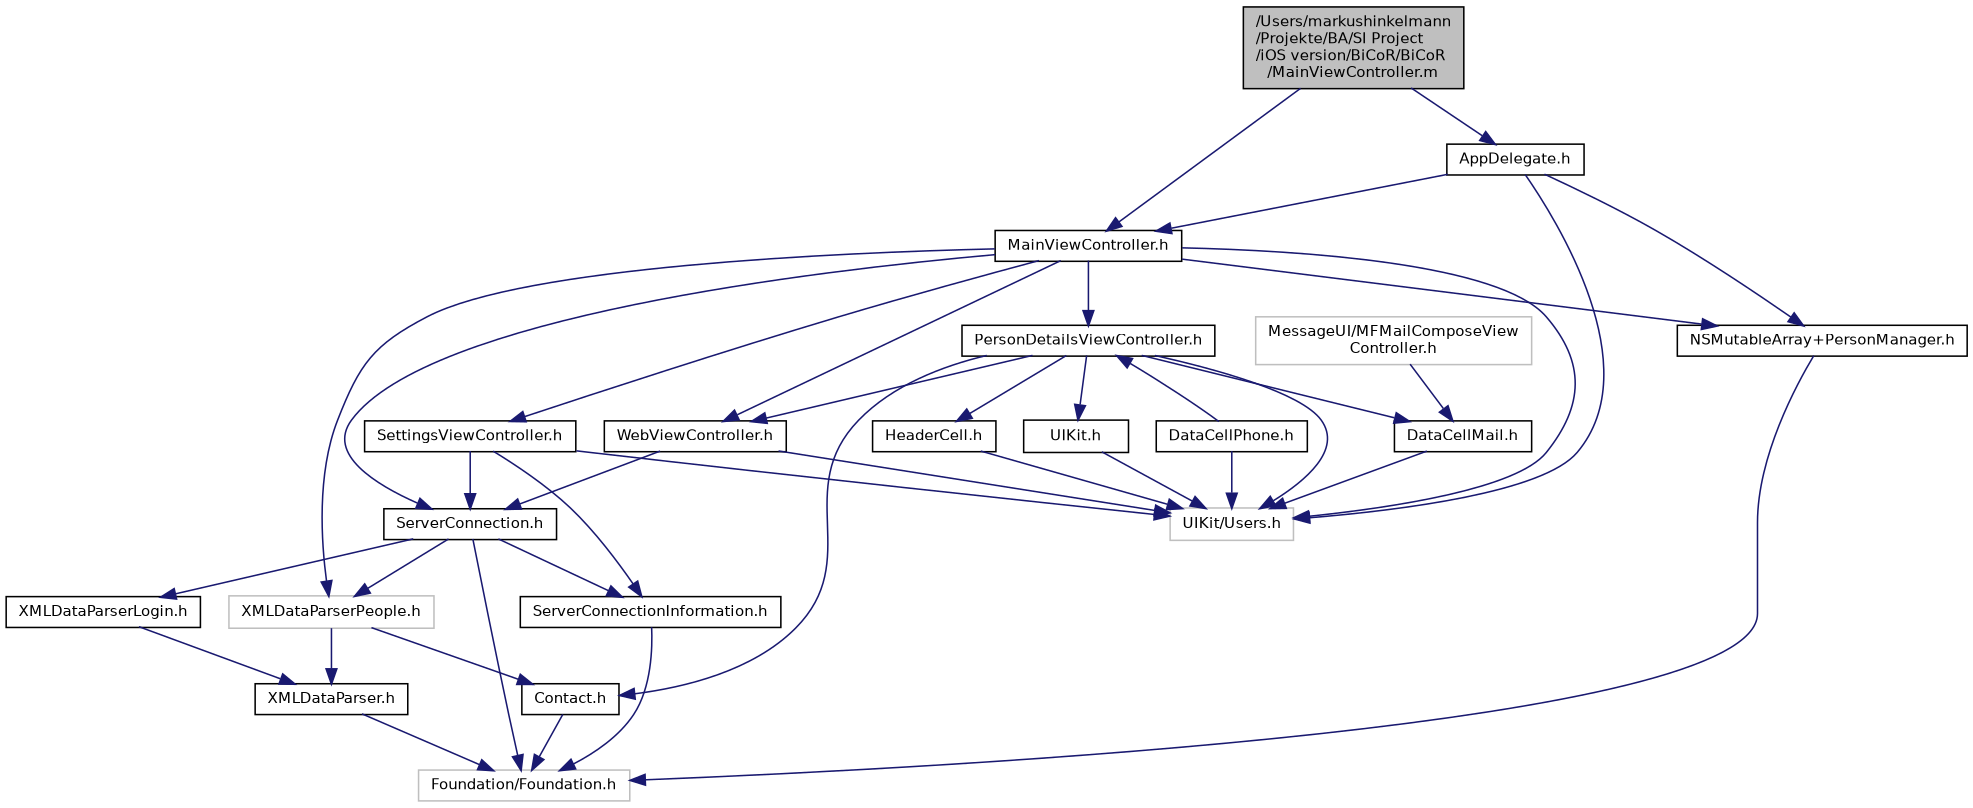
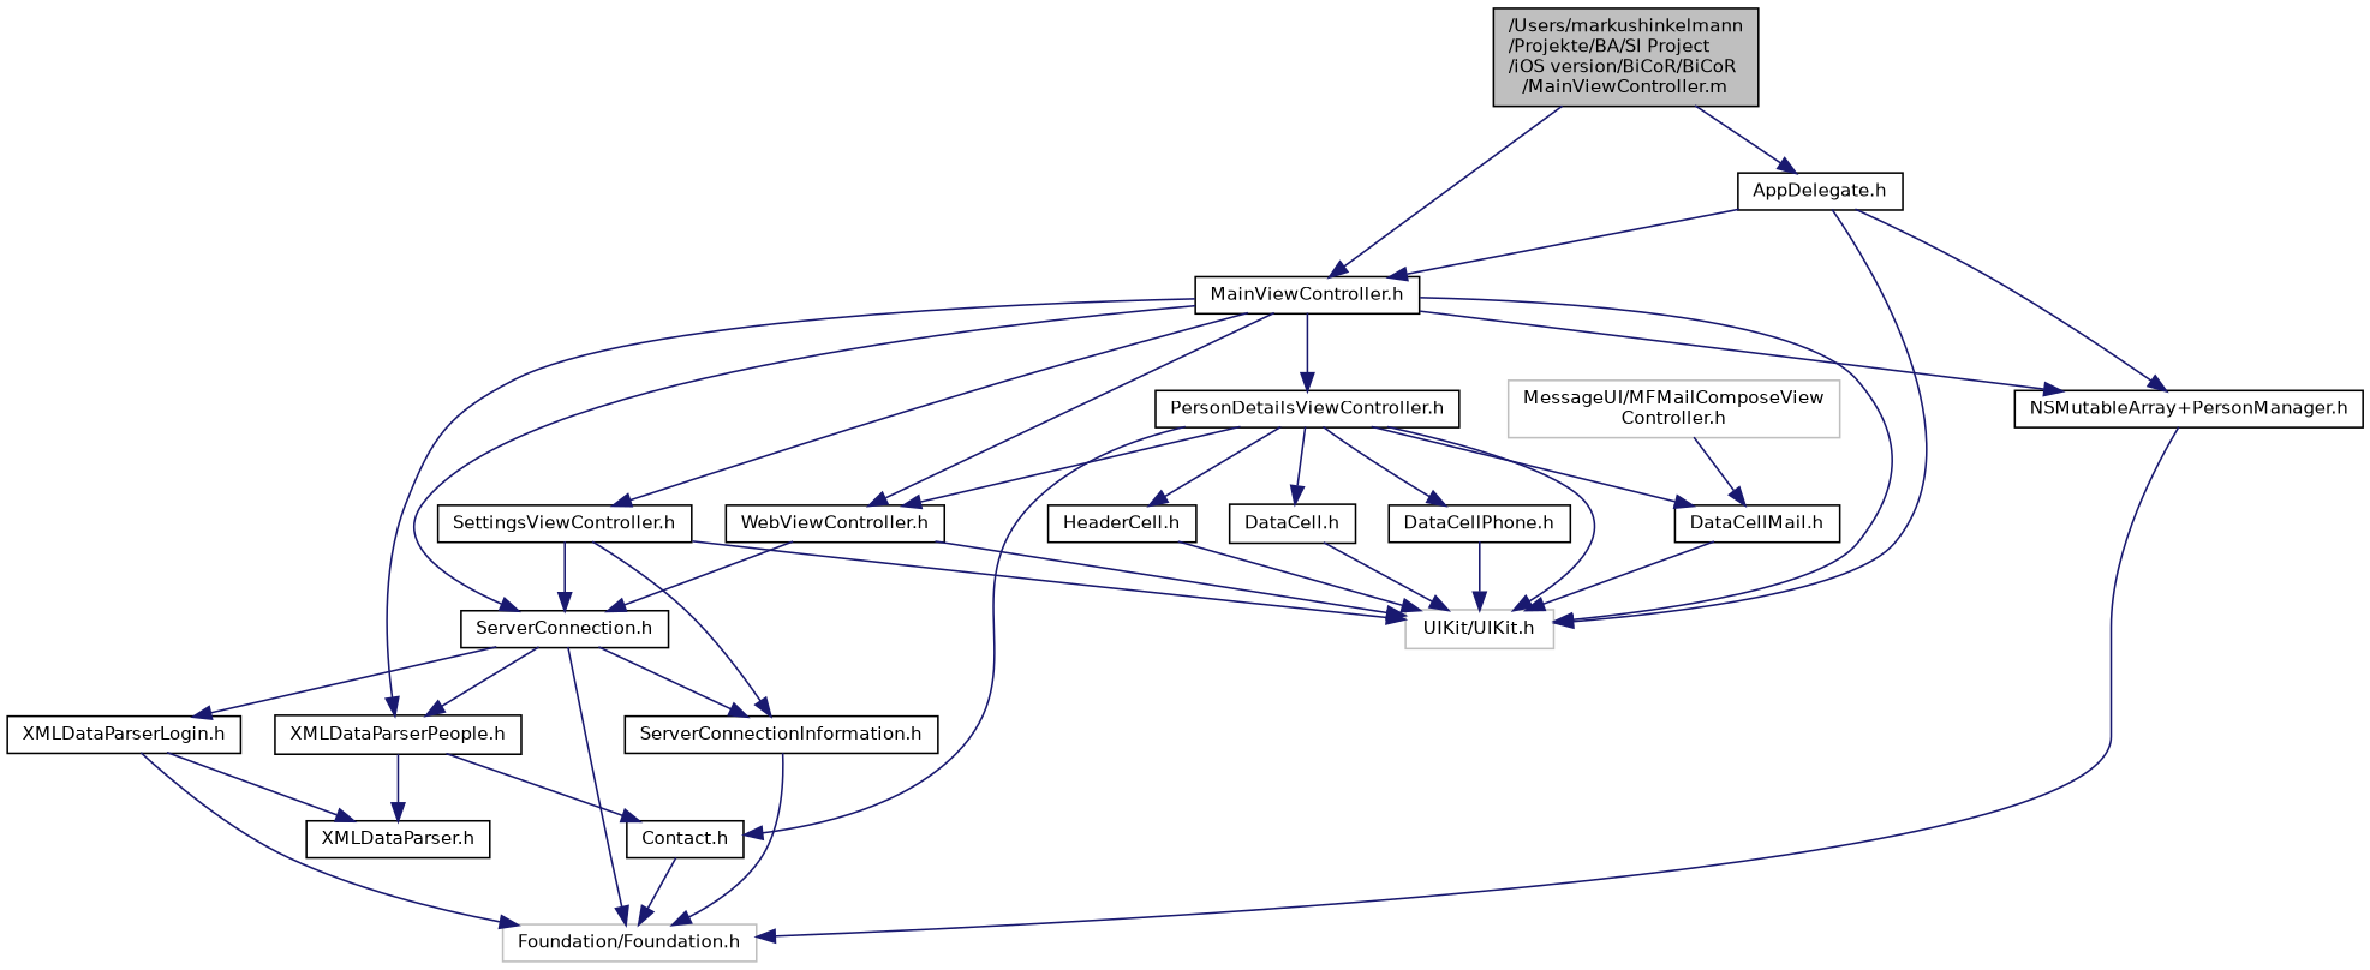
  digraph {
    node [color=black fillcolor=white fontname=Helvetica fontsize=10 shape=record style=filled]
    edge [color=midnightblue fontname=Helvetica fontsize=10 labelfontname=Helvetica labelfontsize=10 style=solid]
    n1 [fillcolor=grey75 fontcolor=black height=0.2 label="/Users/markushinkelmann\l/Projekte/BA/SI Project\l/iOS version/BiCoR/BiCoR\l/MainViewController.m" width=0.4]
    n2 [height=0.2 label="MainViewController.h" width=0.4]
    n3 [height=0.2 label="AppDelegate.h" width=0.4]
-   n4 [color=grey75 height=0.2 label="UIKit/Users.h" width=0.4]
+   n4 [color=grey75 height=0.2 label="UIKit/UIKit.h" width=0.4]
    n5 [height=0.2 label="ServerConnection.h" width=0.4]
    n6 [height=0.2 label="PersonDetailsViewController.h" width=0.4]
    n7 [height=0.2 label="WebViewController.h" width=0.4]
    n8 [height=0.2 label="NSMutableArray+PersonManager.h" width=0.4]
    n9 [height=0.2 label="SettingsViewController.h" width=0.4]
-   n10 [color=grey75 height=0.2 label="XMLDataParserPeople.h" width=0.4]
+   n10 [height=0.2 label="XMLDataParserPeople.h" width=0.4]
    n11 [color=grey75 height=0.2 label="Foundation/Foundation.h" width=0.4]
    n12 [height=0.2 label="XMLDataParserLogin.h" width=0.4]
    n13 [height=0.2 label="ServerConnectionInformation.h" width=0.4]
    n14 [height=0.2 label="Contact.h" width=0.4]
    n15 [height=0.2 label="HeaderCell.h" width=0.4]
-   n16 [height=0.2 label="UIKit.h" width=0.4]
+   n16 [height=0.2 label="DataCell.h" width=0.4]
    n17 [height=0.2 label="DataCellMail.h" width=0.4]
    n18 [height=0.2 label="DataCellPhone.h" width=0.4]
    n19 [height=0.2 label="XMLDataParser.h" width=0.4]
    n20 [color=grey75 height=0.2 label="MessageUI/MFMailComposeView\lController.h" width=0.4]
    n1 -> n2
    n1 -> n3
    n2 -> n4
    n2 -> n5
    n2 -> n6
    n2 -> n7
    n2 -> n8
    n2 -> n9
    n2 -> n10
    n3 -> n2
    n3 -> n4
    n3 -> n8
    n5 -> n10
    n5 -> n11
    n5 -> n12
    n5 -> n13
    n6 -> n4
    n6 -> n7
    n6 -> n14
    n6 -> n15
    n6 -> n16
    n6 -> n17
-   n18 -> n6
+   n6 -> n18
    n7 -> n4
    n7 -> n5
    n8 -> n11
    n9 -> n4
    n9 -> n5
    n9 -> n13
    n10 -> n14
    n10 -> n19
    n12 -> n19
    n13 -> n11
    n14 -> n11
    n15 -> n4
    n16 -> n4
    n17 -> n4
    n18 -> n4
-   n19 -> n11
+   n12 -> n11
    n20 -> n17
  }
